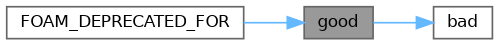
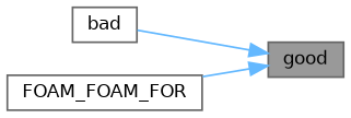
  digraph {
    rankdir=RL
    node [color=grey40 fillcolor=white fontname=Helvetica fontsize=10 shape=box style=filled]
    edge [color=steelblue1 dir=back fontname=Helvetica fontsize=10 labelfontname=Helvetica labelfontsize=10 style=solid]
    n1 [color=gray40 fillcolor=grey60 fontcolor=black height=0.2 label=good width=0.4]
    n2 [height=0.2 label=bad width=0.4]
-   n3 [height=0.2 label=FOAM_DEPRECATED_FOR width=0.4]
-   n2 -> n1
+   n3 [height=0.2 label=FOAM_FOAM_FOR width=0.4]
+   n1 -> n2
    n1 -> n3
  }
